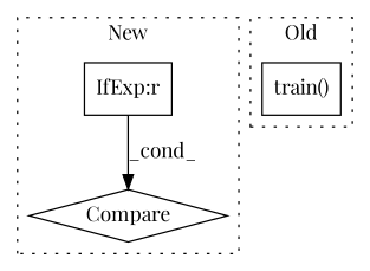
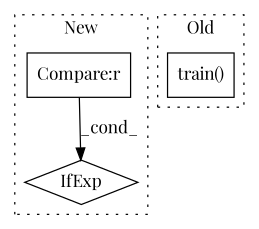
  digraph {
    fontname="Playfair Display"
    node [shape=box fontname="Playfair Display"]
-   n1 [a=51 l="4,6" label=Compare s="14629,14666" shape=diamond]
-   n2 [a=40 l=33 label="IfExp:r" s=14633]
+   n1 [a=51 l="4,6" label=IfExp s="14629,14666" shape=diamond]
+   n2 [a=40 l=33 label="Compare:r" s=14633]
    n3 [a=75 l=32 label="train()" s=14060]
    subgraph cluster_1 {
      label=New
      style=dotted
      n1
      n2
    }
    subgraph cluster_2 {
      label=Old
      style=dotted
      n3
    }
    n2 -> n1 [label=_cond_ fontname="Playfair Display"]
  }
